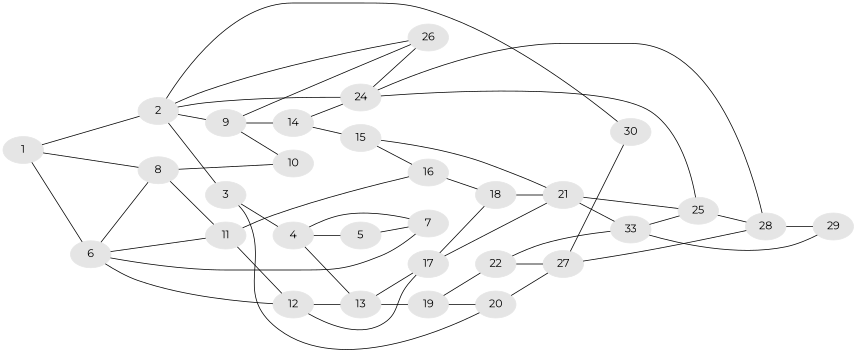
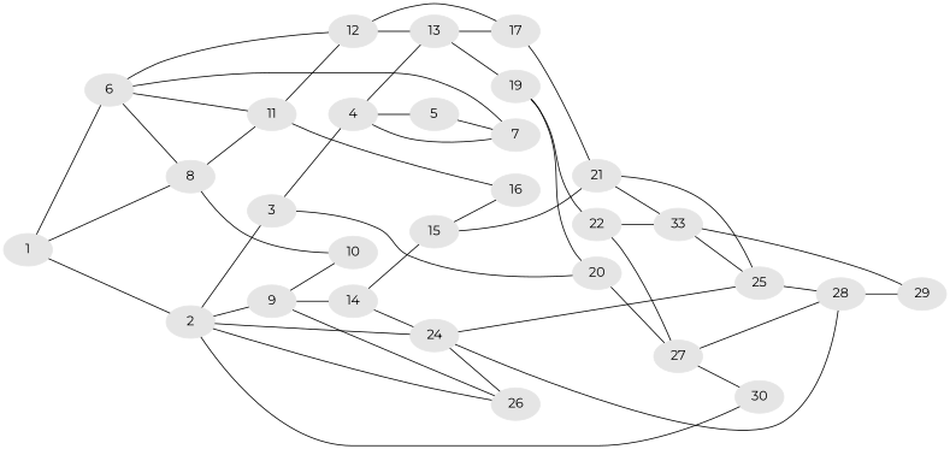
  graph {
    fontname=Montserrat
    rankdir=LR
    node [color=gray90 fontname=Montserrat style=filled]
    edge [fontname=Montserrat weight=1.0]
    1
    2
    6
    8
    3
    9
    24
    26
    30
    7
    11
    12
    10
    4
    20
    14
    25
    28
    5
    13
    27
    17
    19
    16
    15
-   18
    21
    22
    n29 [label=33]
    29
    1 -- 2 [weight=2.0]
    1 -- 6
    1 -- 8
    2 -- 3
    2 -- 9
    2 -- 24
    2 -- 26
    2 -- 30 [weight=2.0]
    6 -- 8
    6 -- 7 [weight=2.0]
    6 -- 11
    6 -- 12
    8 -- 11
    8 -- 10
    3 -- 4
    3 -- 20
    9 -- 26
    9 -- 10 [weight=2.0]
    9 -- 14 [weight=2.0]
    24 -- 26
    24 -- 25
    24 -- 28
    11 -- 12 [weight=3.0]
    11 -- 16 [weight=2.0]
    12 -- 13
    12 -- 17
    4 -- 7
    4 -- 5
    4 -- 13 [weight=2.0]
    20 -- 27 [weight=2.0]
    14 -- 24
    14 -- 15 [weight=2.0]
    25 -- 28
    28 -- 29 [weight=2.0]
    5 -- 7
    13 -- 17
    13 -- 19 [weight=2.0]
    27 -- 30 [weight=2.0]
    27 -- 28
-   17 -- 18
    17 -- 21
    19 -- 20
    19 -- 22 [weight=3.0]
-   16 -- 18
    15 -- 16 [weight=2.0]
    15 -- 21
-   18 -- 21 [weight=2.0]
    21 -- 25
    21 -- n29
    22 -- 27
    22 -- n29 [weight=2.0]
    n29 -- 25
    n29 -- 29
  }
